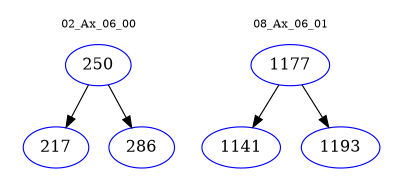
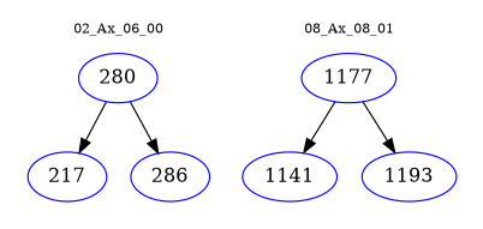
  digraph {
    node [color=blue]
    edge [color=black]
-   n1 [label=250]
+   n1 [label=280]
    n2 [label=217]
    n3 [label=286]
    n4 [label=1177]
    n5 [label=1141]
    n6 [label=1193]
    subgraph cluster_1 {
      color=white
      fontsize=10
      label="02_Ax_06_00"
      n1
      n2
      n3
    }
    subgraph cluster_2 {
      color=white
      fontsize=10
-     label="08_Ax_06_01"
+     label="08_Ax_08_01"
      n4
      n5
      n6
    }
    n1 -> n2
    n1 -> n3
    n4 -> n5
    n4 -> n6
  }
